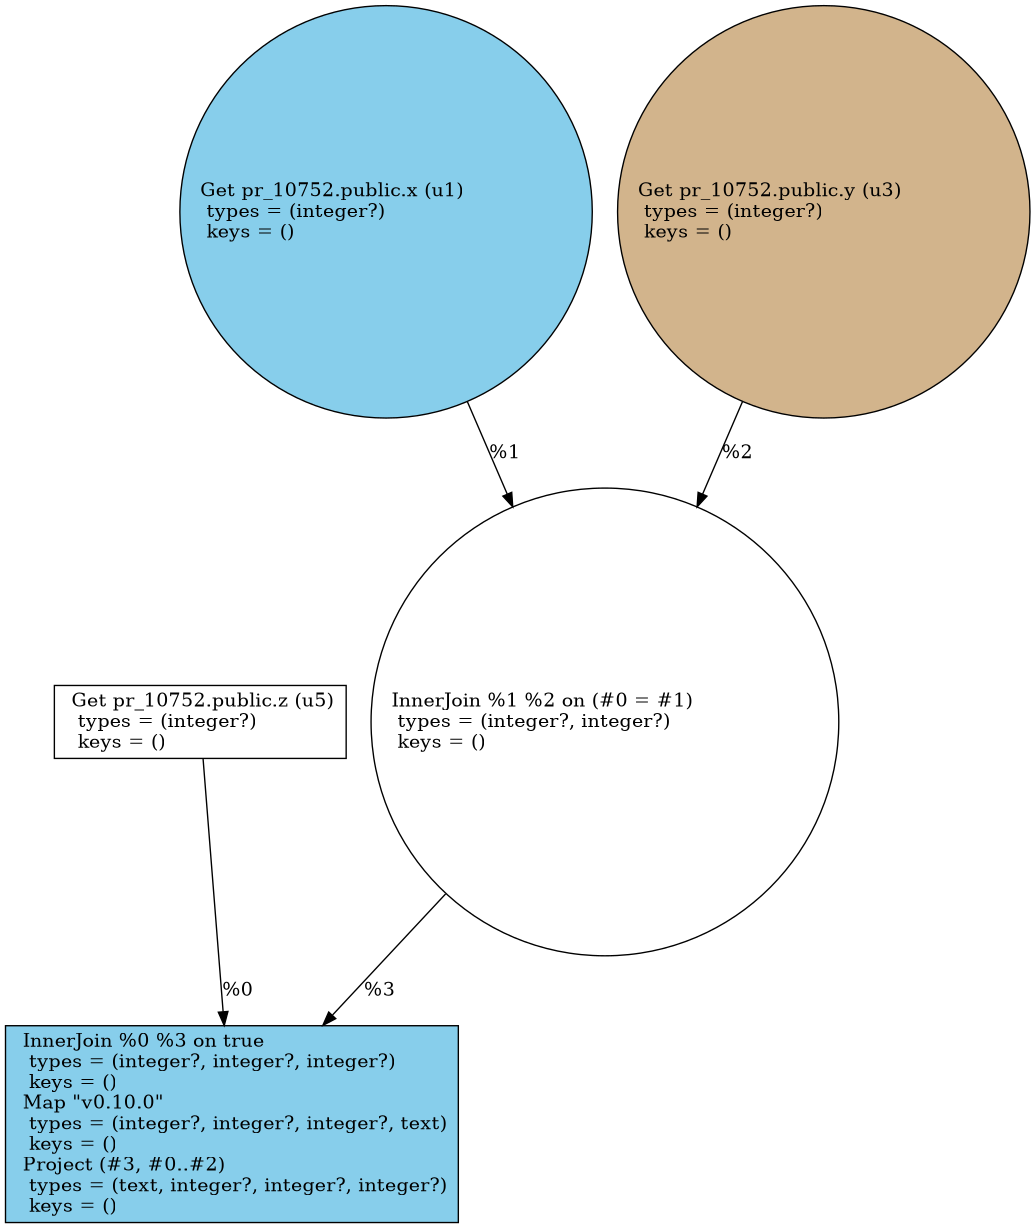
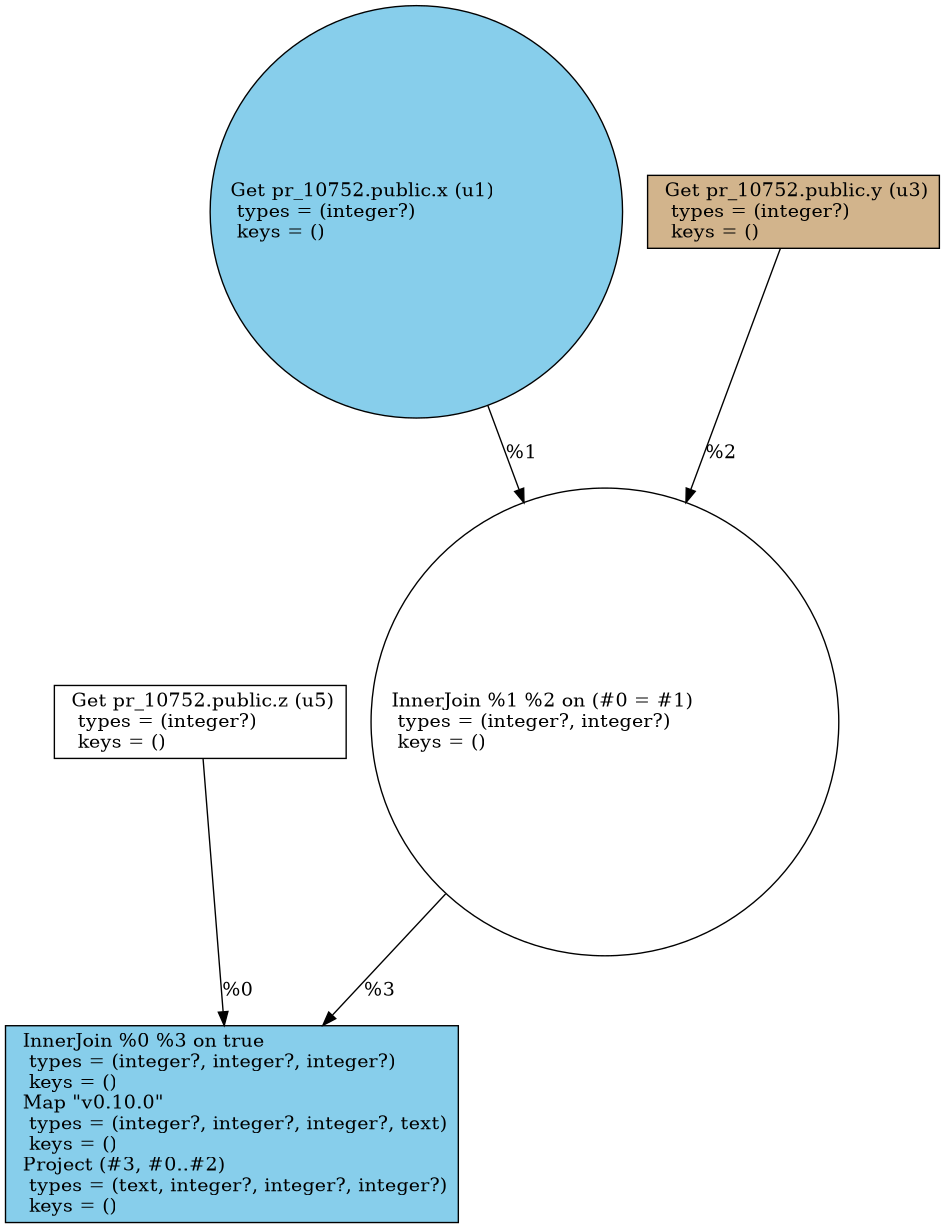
  digraph {
    node [shape=box style=filled fillcolor=white]
    n1 [label=" Get pr_10752.public.z (u5)\l  types = (integer?)\l  keys = ()\l"]
    n2 [label=" InnerJoin %0 %3 on true\l  types = (integer?, integer?, integer?)\l  keys = ()\l Map \"v0.10.0\"\l  types = (integer?, integer?, integer?, text)\l  keys = ()\l Project (#3, #0..#2)\l  types = (text, integer?, integer?, integer?)\l  keys = ()\l" fillcolor=skyblue]
    n3 [label=" Get pr_10752.public.x (u1)\l  types = (integer?)\l  keys = ()\l" shape=circle fillcolor=skyblue]
    n4 [label=" InnerJoin %1 %2 on (#0 = #1)\l  types = (integer?, integer?)\l  keys = ()\l" shape=circle]
-   n5 [label=" Get pr_10752.public.y (u3)\l  types = (integer?)\l  keys = ()\l" shape=circle fillcolor=tan]
+   n5 [label=" Get pr_10752.public.y (u3)\l  types = (integer?)\l  keys = ()\l" fillcolor=tan]
    n1 -> n2 [label="%0\l"]
    n3 -> n4 [label="%1\l"]
    n4 -> n2 [label="%3\l"]
    n5 -> n4 [label="%2\l"]
  }
